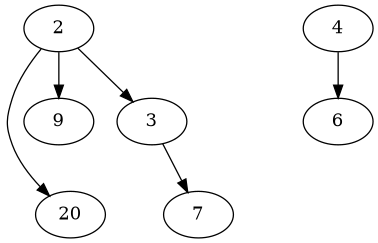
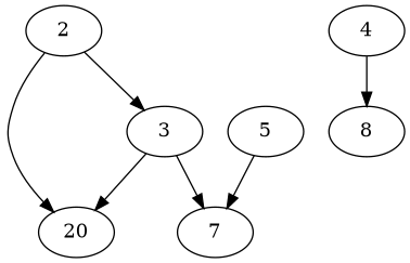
  digraph {
    node [alpha=0.08]
    n1 [expect_size=23973888 label=20]
    2 [alpha=0.05 expect_size=48837632]
-   9 [alpha=0.05 expect_size=11094016]
    3 [expect_size=45333504]
    7 [alpha=0.19 expect_size=34649088]
    4 [alpha=0.10 expect_size=46982144]
-   8 [alpha=0.12 expect_size=26011648 label=6]
+   8 [alpha=0.12 expect_size=26011648]
+   5 [expect_size=41800704]
    2 -> n1
-   2 -> 9
    2 -> 3
+   3 -> n1
    3 -> 7
    4 -> 8
+   5 -> 7
  }
